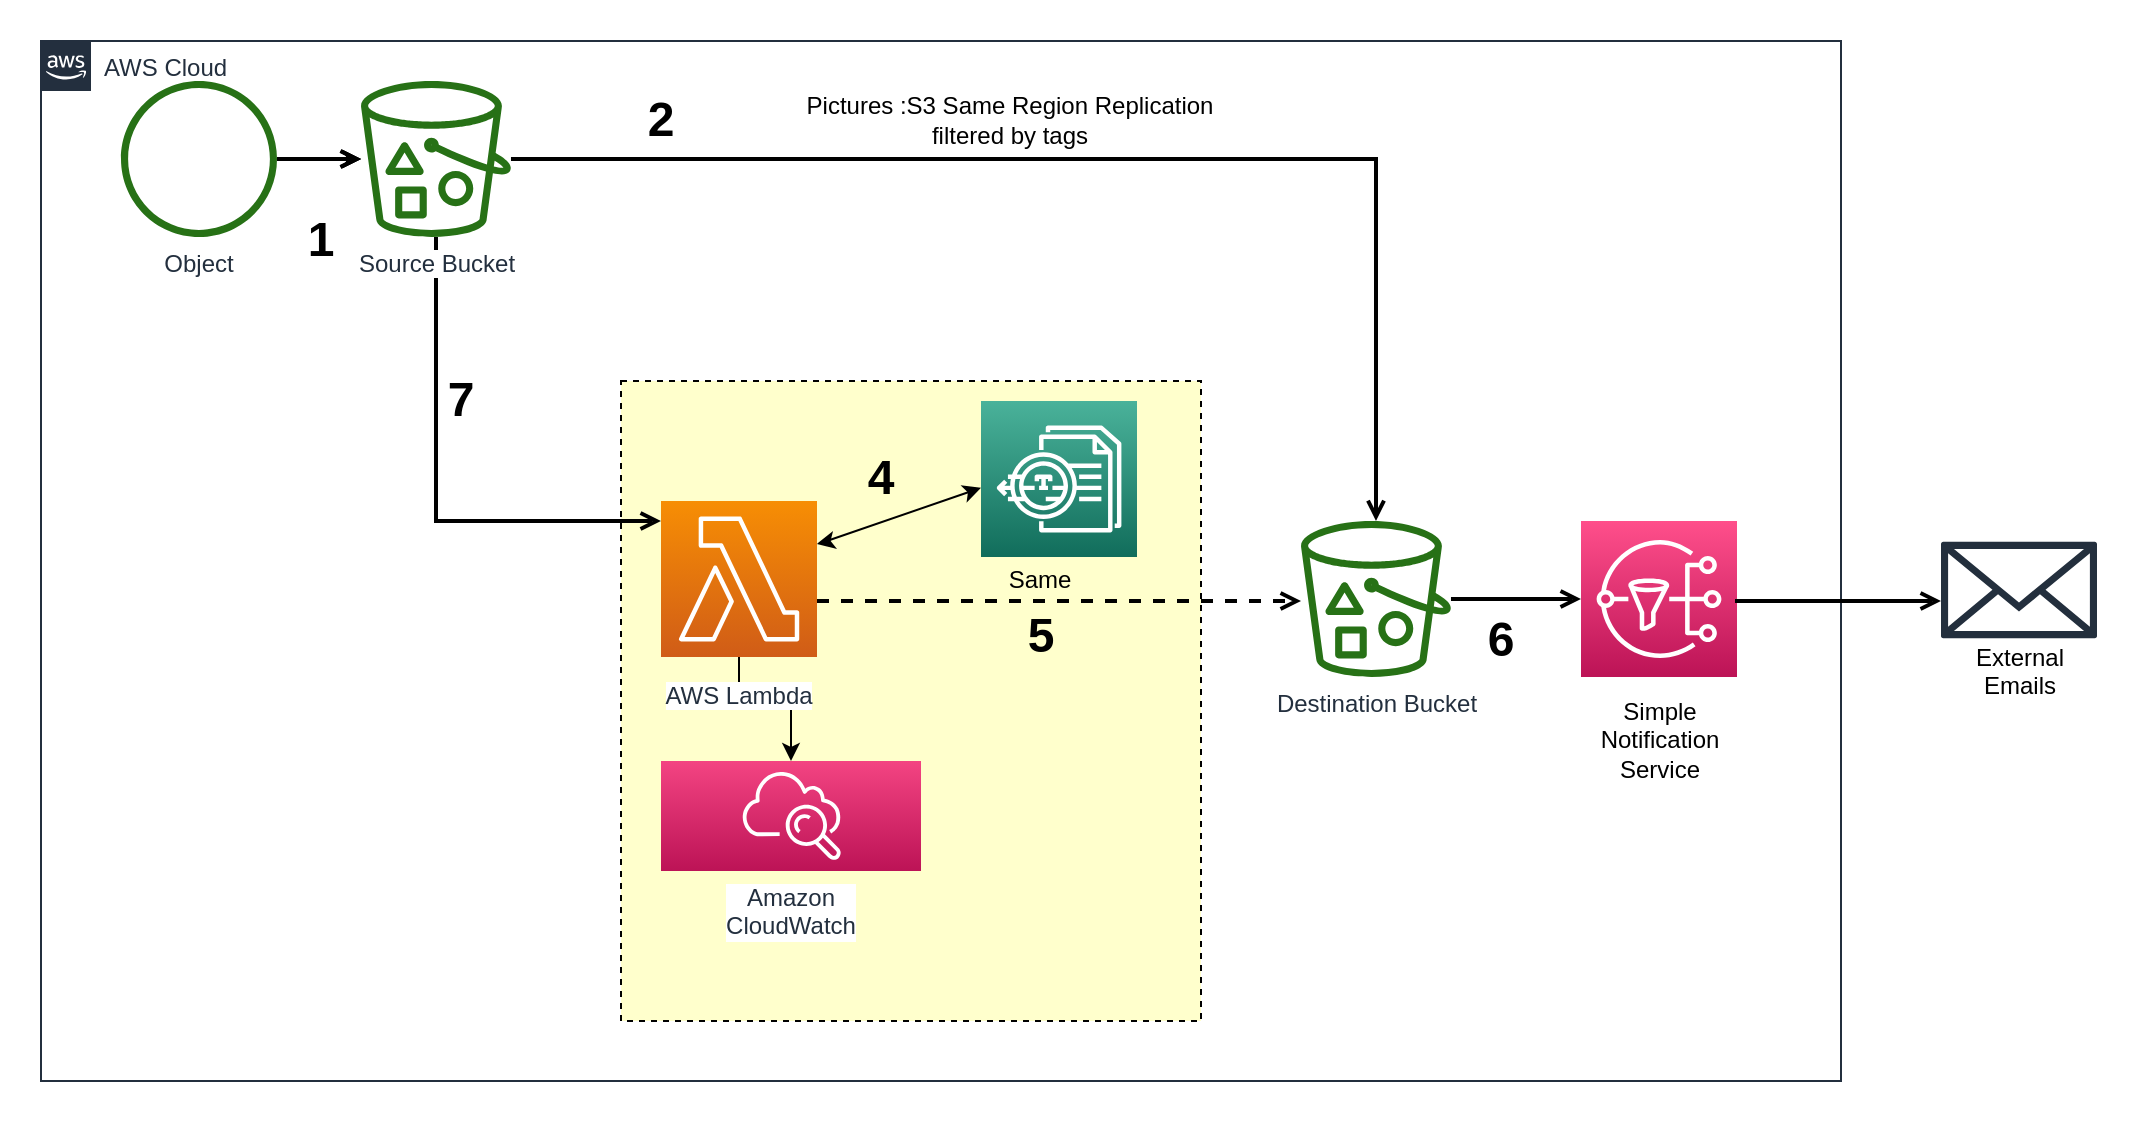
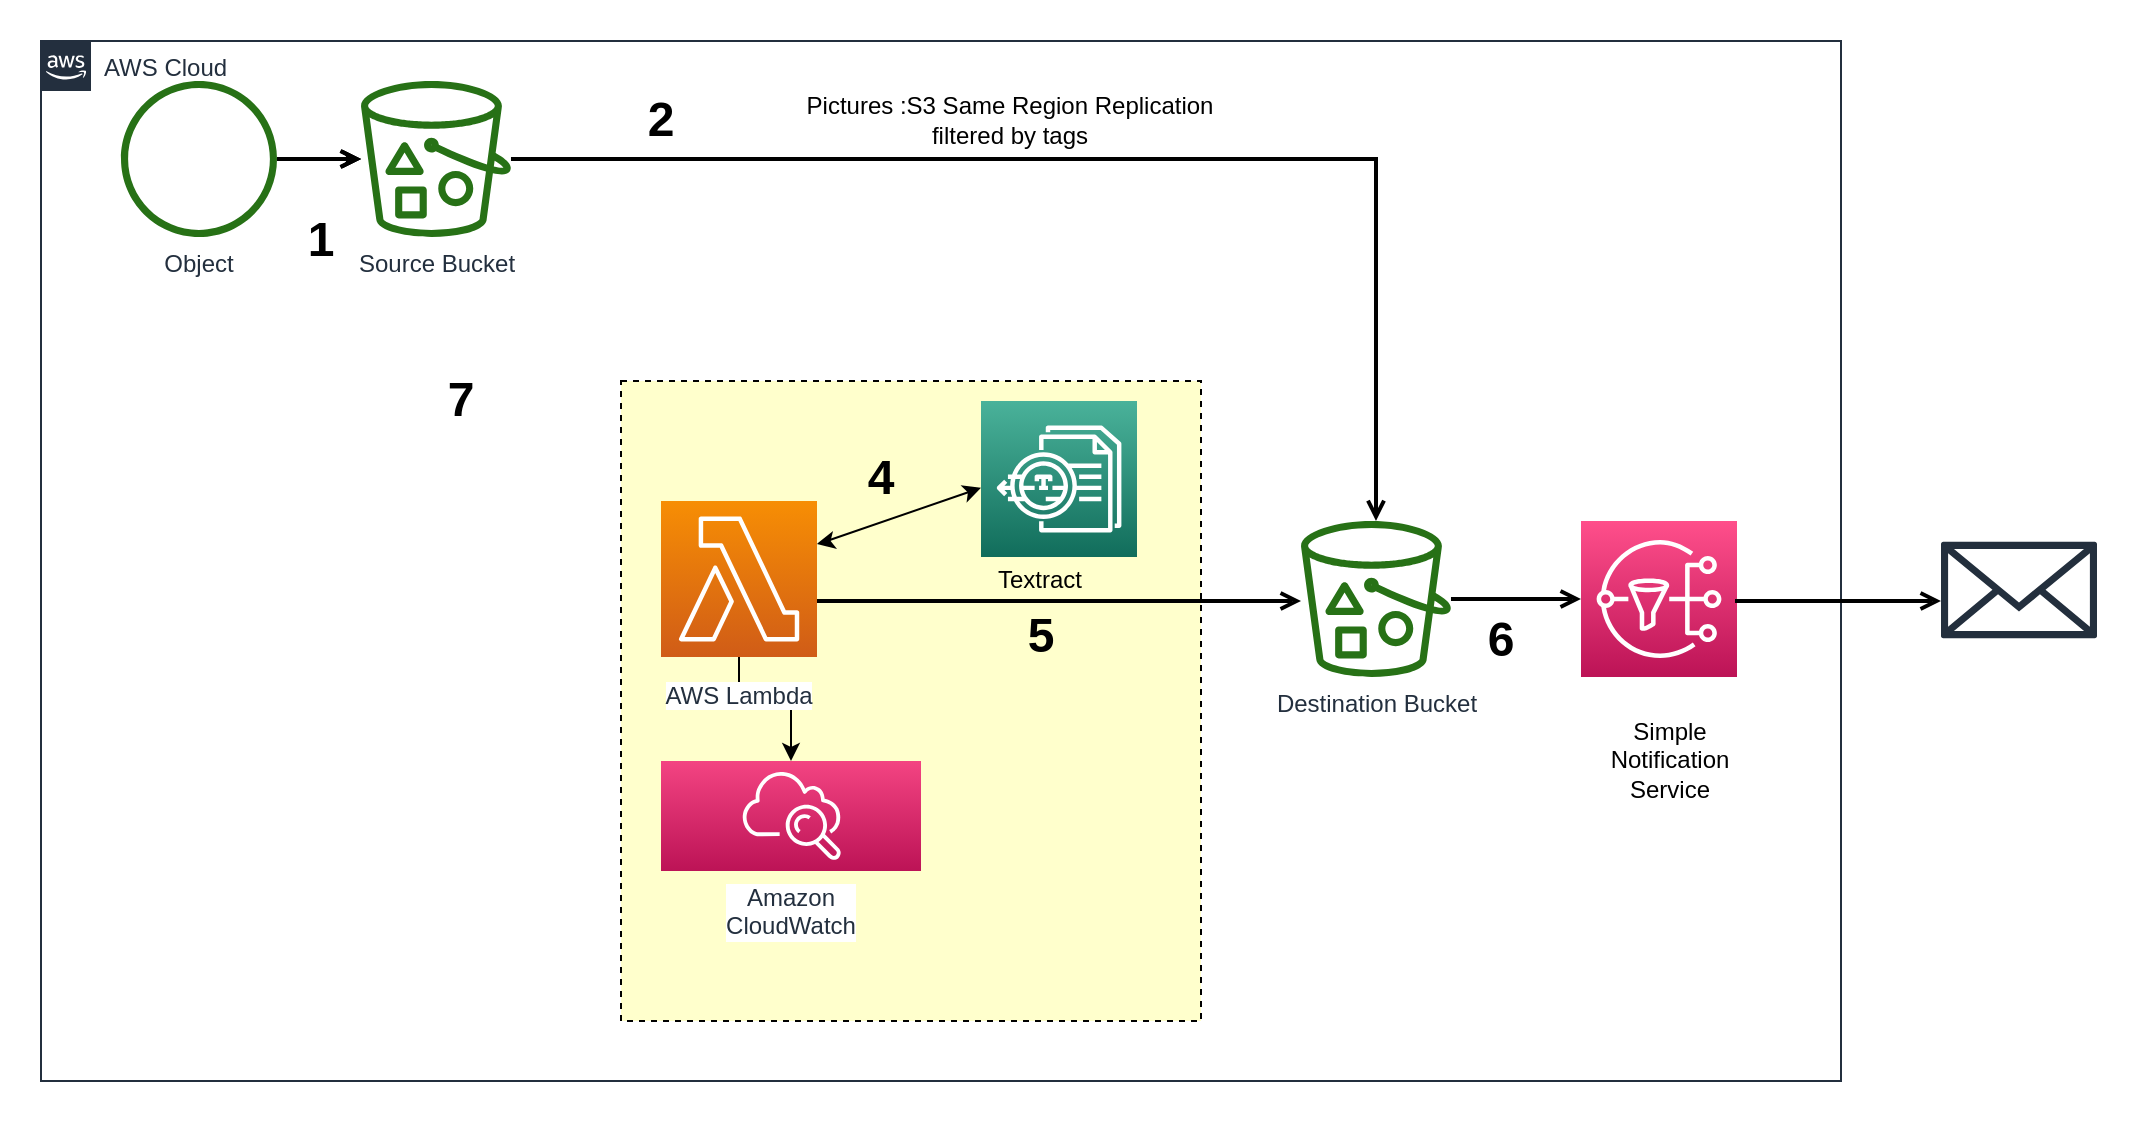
  <mxCell id="0" />
  <mxCell id="1" parent="0" />
  <mxCell id="2" value="" style="rounded=0;whiteSpace=wrap;html=1;labelBackgroundColor=none;fillColor=#FFFFCC;dashed=1;container=1;pointerEvents=0;collapsible=0;recursiveResize=0;" parent="1" vertex="1"><mxGeometry x="310" y="190" width="290" height="320" as="geometry" /></mxCell>
  <mxCell id="3" style="edgeStyle=orthogonalEdgeStyle;rounded=0;orthogonalLoop=1;jettySize=auto;html=1;" parent="2" source="4" target="6" edge="1"><mxGeometry relative="1" as="geometry" /></mxCell>
  <mxCell id="4" value="AWS Lambda" style="outlineConnect=0;fontColor=#232F3E;gradientColor=#F78E04;gradientDirection=north;fillColor=#D05C17;strokeColor=#ffffff;dashed=0;verticalLabelPosition=bottom;verticalAlign=top;align=center;html=1;fontSize=12;fontStyle=0;aspect=fixed;shape=mxgraph.aws4.resourceIcon;resIcon=mxgraph.aws4.lambda;labelBackgroundColor=#ffffff;spacingTop=6;" parent="2" vertex="1"><mxGeometry x="20" y="60" width="78" height="78" as="geometry" /></mxCell>
  <mxCell id="5" value="" style="sketch=0;points=[[0,0,0],[0.25,0,0],[0.5,0,0],[0.75,0,0],[1,0,0],[0,1,0],[0.25,1,0],[0.5,1,0],[0.75,1,0],[1,1,0],[0,0.25,0],[0,0.5,0],[0,0.75,0],[1,0.25,0],[1,0.5,0],[1,0.75,0]];outlineConnect=0;fontColor=#232F3E;gradientColor=#4AB29A;gradientDirection=north;fillColor=#116D5B;strokeColor=#ffffff;dashed=0;verticalLabelPosition=bottom;verticalAlign=top;align=center;html=1;fontSize=12;fontStyle=0;aspect=fixed;shape=mxgraph.aws4.resourceIcon;resIcon=mxgraph.aws4.textract;" parent="2" vertex="1"><mxGeometry x="180" y="10" width="78" height="78" as="geometry" /></mxCell>
  <mxCell id="6" value="Amazon&lt;br&gt;CloudWatch" style="outlineConnect=0;fontColor=#232F3E;gradientColor=#F34482;gradientDirection=north;fillColor=#BC1356;strokeColor=#ffffff;dashed=0;verticalLabelPosition=bottom;verticalAlign=top;align=center;html=1;fontSize=12;fontStyle=0;aspect=fixed;shape=mxgraph.aws4.resourceIcon;resIcon=mxgraph.aws4.cloudwatch;labelBackgroundColor=#ffffff;" parent="2" vertex="1"><mxGeometry x="20" y="190" width="130" height="55" as="geometry" /></mxCell>
  <mxCell id="7" value="4" style="text;strokeColor=none;fillColor=none;html=1;fontSize=24;fontStyle=1;verticalAlign=middle;align=center;" parent="2" vertex="1"><mxGeometry x="80" y="29" width="100" height="40" as="geometry" /></mxCell>
  <mxCell id="8" value="" style="endArrow=classic;startArrow=classic;html=1;rounded=0;" edge="1" parent="2"><mxGeometry width="50" height="50" relative="1" as="geometry"><mxPoint x="98" y="81.439" as="sourcePoint" /><mxPoint x="180" y="53.437" as="targetPoint" /><Array as="points"><mxPoint x="100" y="81" /></Array></mxGeometry></mxCell>
  <mxCell id="9" value="AWS Cloud" style="points=[[0,0],[0.25,0],[0.5,0],[0.75,0],[1,0],[1,0.25],[1,0.5],[1,0.75],[1,1],[0.75,1],[0.5,1],[0.25,1],[0,1],[0,0.75],[0,0.5],[0,0.25]];outlineConnect=0;gradientColor=none;html=1;whiteSpace=wrap;fontSize=12;fontStyle=0;shape=mxgraph.aws4.group;grIcon=mxgraph.aws4.group_aws_cloud_alt;strokeColor=#232F3E;fillColor=none;verticalAlign=top;align=left;spacingLeft=30;fontColor=#232F3E;dashed=0;labelBackgroundColor=#ffffff;container=1;pointerEvents=0;collapsible=0;recursiveResize=0;" parent="1" vertex="1"><mxGeometry x="20" y="20" width="900" height="520" as="geometry" /></mxCell>
  <mxCell id="10" value="" style="sketch=0;points=[[0,0,0],[0.25,0,0],[0.5,0,0],[0.75,0,0],[1,0,0],[0,1,0],[0.25,1,0],[0.5,1,0],[0.75,1,0],[1,1,0],[0,0.25,0],[0,0.5,0],[0,0.75,0],[1,0.25,0],[1,0.5,0],[1,0.75,0]];outlineConnect=0;fontColor=#232F3E;gradientColor=#FF4F8B;gradientDirection=north;fillColor=#BC1356;strokeColor=#ffffff;dashed=0;verticalLabelPosition=bottom;verticalAlign=top;align=center;html=1;fontSize=12;fontStyle=0;aspect=fixed;shape=mxgraph.aws4.resourceIcon;resIcon=mxgraph.aws4.sns;" parent="9" vertex="1"><mxGeometry x="770" y="240" width="78" height="78" as="geometry" /></mxCell>
- <mxCell id="11" value="Simple Notification Service" style="text;html=1;strokeColor=none;fillColor=none;align=center;verticalAlign=middle;whiteSpace=wrap;overflow=hidden;" parent="9" vertex="1"><mxGeometry x="770" y="320" width="80" height="60" as="geometry" /></mxCell>
+ <mxCell id="11" value="Simple Notification Service" style="text;html=1;strokeColor=none;fillColor=none;align=center;verticalAlign=middle;whiteSpace=wrap;overflow=hidden;" parent="9" vertex="1"><mxGeometry x="775" y="330" width="80" height="60" as="geometry" /></mxCell>
  <mxCell id="12" value="Destination Bucket" style="outlineConnect=0;fontColor=#232F3E;gradientColor=none;fillColor=#277116;strokeColor=none;dashed=0;verticalLabelPosition=bottom;verticalAlign=top;align=center;html=1;fontSize=12;fontStyle=0;aspect=fixed;pointerEvents=1;shape=mxgraph.aws4.bucket_with_objects;labelBackgroundColor=#ffffff;" parent="9" vertex="1"><mxGeometry x="630" y="240" width="75" height="78" as="geometry" /></mxCell>
  <mxCell id="13" style="edgeStyle=orthogonalEdgeStyle;rounded=0;orthogonalLoop=1;jettySize=auto;html=1;endArrow=open;endFill=0;strokeWidth=2;entryX=0;entryY=0.5;entryDx=0;entryDy=0;entryPerimeter=0;" parent="9" source="12" target="10" edge="1"><mxGeometry relative="1" as="geometry"><mxPoint x="1007.5" y="220" as="targetPoint" /></mxGeometry></mxCell>
- <mxCell id="14" value="Same" style="text;html=1;strokeColor=none;fillColor=none;align=center;verticalAlign=middle;whiteSpace=wrap;overflow=hidden;" parent="9" vertex="1"><mxGeometry x="460" y="260" width="80" height="20" as="geometry" /></mxCell>
+ <mxCell id="14" value="Textract" style="text;html=1;strokeColor=none;fillColor=none;align=center;verticalAlign=middle;whiteSpace=wrap;overflow=hidden;" parent="9" vertex="1"><mxGeometry x="460" y="260" width="80" height="20" as="geometry" /></mxCell>
  <mxCell id="15" value="1" style="text;strokeColor=none;fillColor=none;html=1;fontSize=24;fontStyle=1;verticalAlign=middle;align=center;" parent="9" vertex="1"><mxGeometry x="90" y="80" width="100" height="40" as="geometry" /></mxCell>
  <mxCell id="16" value="2" style="text;strokeColor=none;fillColor=none;html=1;fontSize=24;fontStyle=1;verticalAlign=middle;align=center;" parent="9" vertex="1"><mxGeometry x="260" y="20" width="100" height="40" as="geometry" /></mxCell>
  <mxCell id="17" value="Pictures :S3 Same Region Replication &lt;br&gt;filtered by tags" style="text;html=1;strokeColor=none;fillColor=none;align=center;verticalAlign=middle;whiteSpace=wrap;overflow=hidden;" parent="9" vertex="1"><mxGeometry x="350" y="20" width="270" height="40" as="geometry" /></mxCell>
  <mxCell id="18" value="7" style="text;strokeColor=none;fillColor=none;html=1;fontSize=24;fontStyle=1;verticalAlign=middle;align=center;" parent="9" vertex="1"><mxGeometry x="160" y="160" width="100" height="40" as="geometry" /></mxCell>
  <mxCell id="19" value="5" style="text;strokeColor=none;fillColor=none;html=1;fontSize=24;fontStyle=1;verticalAlign=middle;align=center;" parent="9" vertex="1"><mxGeometry x="450" y="278" width="100" height="40" as="geometry" /></mxCell>
  <mxCell id="20" value="6" style="text;strokeColor=none;fillColor=none;html=1;fontSize=24;fontStyle=1;verticalAlign=middle;align=center;" vertex="1" parent="9"><mxGeometry x="680" y="280" width="100" height="40" as="geometry" /></mxCell>
  <mxCell id="21" value="" style="edgeStyle=orthogonalEdgeStyle;rounded=0;orthogonalLoop=1;jettySize=auto;html=1;endArrow=open;endFill=0;strokeWidth=2;" parent="1" source="25" target="26" edge="1"><mxGeometry relative="1" as="geometry" /></mxCell>
- <mxCell id="22" value="" style="edgeStyle=orthogonalEdgeStyle;rounded=0;orthogonalLoop=1;jettySize=auto;html=1;endArrow=open;endFill=0;strokeWidth=2;" parent="1" source="26" target="4" edge="1"><mxGeometry relative="1" as="geometry"><Array as="points"><mxPoint x="218" y="260" /></Array><mxPoint x="340" y="410" as="targetPoint" /></mxGeometry></mxCell>
  <mxCell id="23" style="edgeStyle=orthogonalEdgeStyle;rounded=0;orthogonalLoop=1;jettySize=auto;html=1;endArrow=open;endFill=0;strokeWidth=2;" parent="1" source="26" target="12" edge="1"><mxGeometry relative="1" as="geometry" /></mxCell>
  <mxCell id="24" value="" style="edgeStyle=orthogonalEdgeStyle;rounded=0;orthogonalLoop=1;jettySize=auto;html=1;" parent="1" source="25" target="26" edge="1"><mxGeometry relative="1" as="geometry" /></mxCell>
  <mxCell id="25" value="Object" style="outlineConnect=0;fontColor=#232F3E;gradientColor=none;fillColor=#277116;strokeColor=none;dashed=0;verticalLabelPosition=bottom;verticalAlign=top;align=center;html=1;fontSize=12;fontStyle=0;aspect=fixed;pointerEvents=1;shape=mxgraph.aws4.object;labelBackgroundColor=#ffffff;" parent="1" vertex="1"><mxGeometry x="60" y="40" width="78" height="78" as="geometry" /></mxCell>
  <mxCell id="26" value="Source Bucket" style="outlineConnect=0;fontColor=#232F3E;gradientColor=none;fillColor=#277116;strokeColor=none;dashed=0;verticalLabelPosition=bottom;verticalAlign=top;align=center;html=1;fontSize=12;fontStyle=0;aspect=fixed;pointerEvents=1;shape=mxgraph.aws4.bucket_with_objects;labelBackgroundColor=#ffffff;" parent="1" vertex="1"><mxGeometry x="180" y="40" width="75" height="78" as="geometry" /></mxCell>
  <mxCell id="27" value="" style="sketch=0;outlineConnect=0;fontColor=#232F3E;gradientColor=none;fillColor=#232F3D;strokeColor=none;dashed=0;verticalLabelPosition=bottom;verticalAlign=top;align=center;html=1;fontSize=12;fontStyle=0;aspect=fixed;pointerEvents=1;shape=mxgraph.aws4.email_2;" parent="1" vertex="1"><mxGeometry x="970" y="270" width="78" height="49" as="geometry" /></mxCell>
- <mxCell id="28" value="" style="edgeStyle=orthogonalEdgeStyle;rounded=0;orthogonalLoop=1;jettySize=auto;html=1;endArrow=open;endFill=0;strokeWidth=2;dashed=1;" parent="1" source="4" target="12" edge="1"><mxGeometry relative="1" as="geometry"><mxPoint x="520" y="450" as="sourcePoint" /><mxPoint x="562.008" y="450" as="targetPoint" /><Array as="points"><mxPoint x="570" y="300" /><mxPoint x="570" y="300" /></Array></mxGeometry></mxCell>
+ <mxCell id="28" value="" style="edgeStyle=orthogonalEdgeStyle;rounded=0;orthogonalLoop=1;jettySize=auto;html=1;endArrow=open;endFill=0;strokeWidth=2;" parent="1" source="4" target="12" edge="1"><mxGeometry relative="1" as="geometry"><mxPoint x="520" y="450" as="sourcePoint" /><mxPoint x="562.008" y="450" as="targetPoint" /><Array as="points"><mxPoint x="570" y="300" /><mxPoint x="570" y="300" /></Array></mxGeometry></mxCell>
  <mxCell id="29" value="" style="edgeStyle=orthogonalEdgeStyle;rounded=0;orthogonalLoop=1;jettySize=auto;html=1;endArrow=open;endFill=0;strokeWidth=2;" parent="1" edge="1"><mxGeometry relative="1" as="geometry"><mxPoint x="138" y="79" as="sourcePoint" /><mxPoint x="180.008" y="79" as="targetPoint" /></mxGeometry></mxCell>
  <mxCell id="30" value="" style="edgeStyle=orthogonalEdgeStyle;rounded=0;orthogonalLoop=1;jettySize=auto;html=1;endArrow=open;endFill=0;strokeWidth=2;exitX=1;exitY=0.5;exitDx=0;exitDy=0;exitPerimeter=0;" parent="1" source="10" target="27" edge="1"><mxGeometry relative="1" as="geometry"><mxPoint x="900" y="303" as="sourcePoint" /><mxPoint x="942.008" y="303" as="targetPoint" /><Array as="points"><mxPoint x="868" y="300" /></Array></mxGeometry></mxCell>
- <mxCell id="31" value="External Emails" style="text;html=1;strokeColor=none;fillColor=none;align=center;verticalAlign=middle;whiteSpace=wrap;overflow=hidden;" parent="1" vertex="1"><mxGeometry x="970" y="319" width="80" height="31" as="geometry" /></mxCell>
